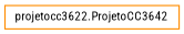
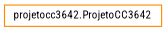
  digraph {
    rankdir=LR
    fontname="Roboto Condensed"
-   n1 [color=darkorange fillcolor=white fontname="Roboto Condensed" fontsize=10 height=0.2 label="projetocc3622.ProjetoCC3642" shape=record style=filled width=0.4]
+   n1 [color=darkorange fillcolor=white fontname="Roboto Condensed" fontsize=10 height=0.2 label="projetocc3642.ProjetoCC3642" shape=record style=filled width=0.4]
  }
